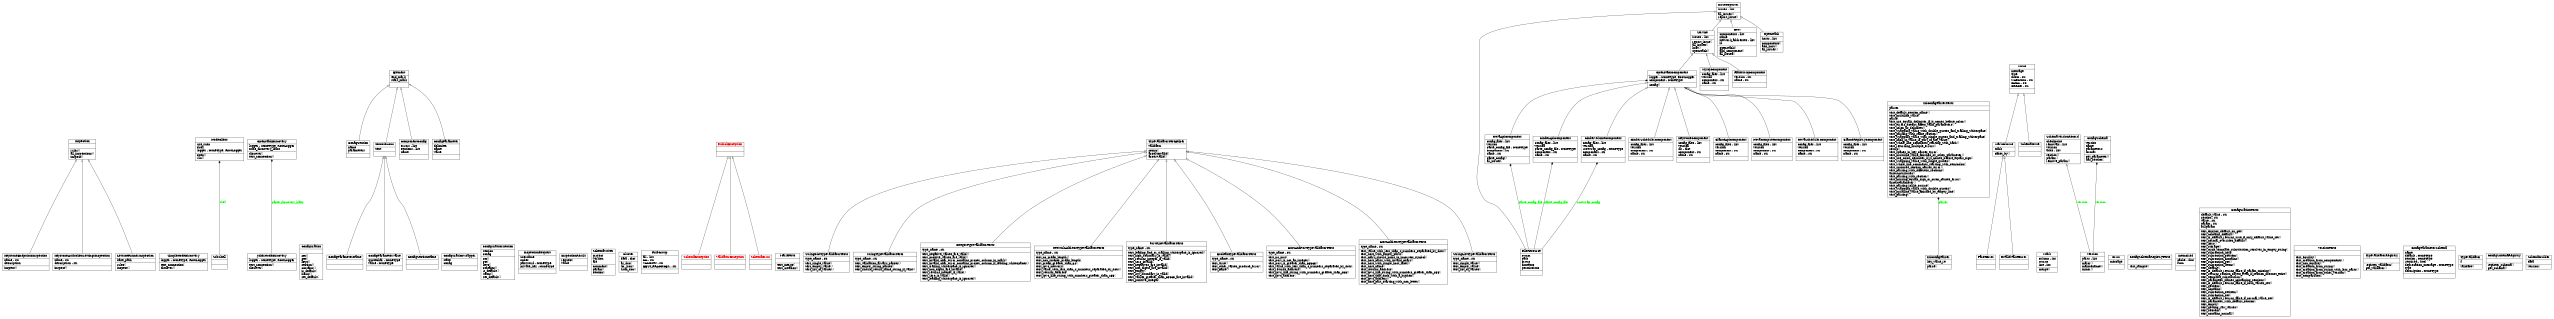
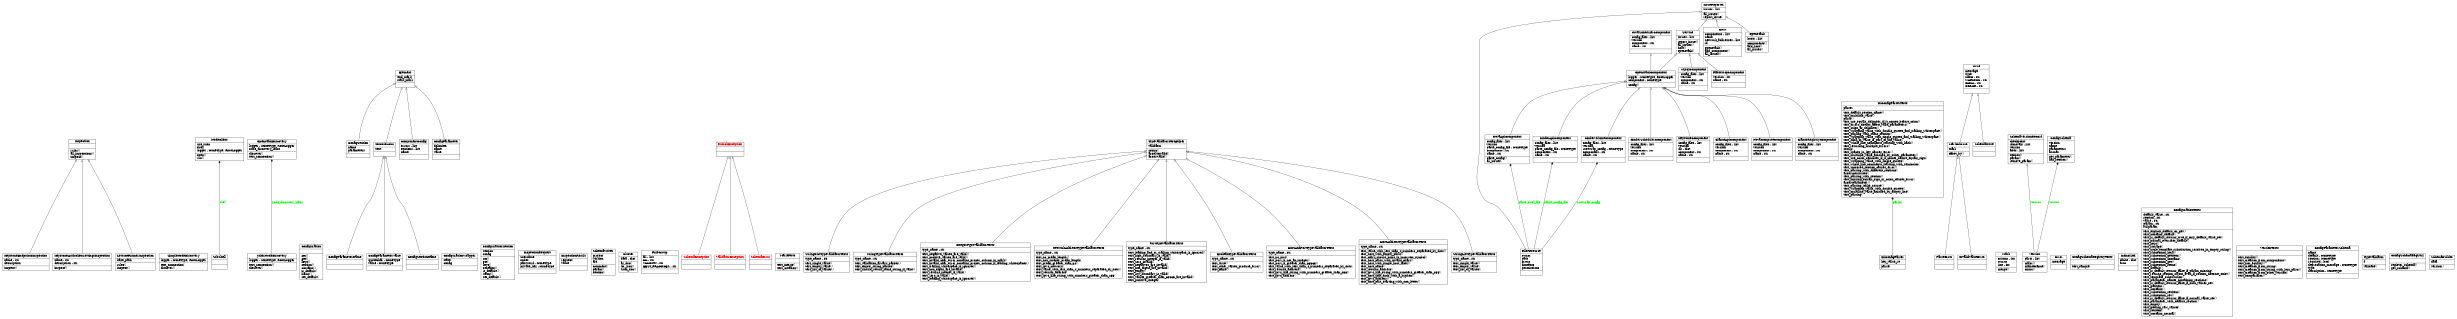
  digraph {
    rankdir=BT
    node [shape=record]
    edge [arrowhead=empty arrowtail=none]
    n1 [label="{KeystoneEndpointsInspection|name : str\ldescription\l|inspect()\l}"]
    n2 [label="{Inspection|\l|rules()\lall_inspections()\linspect()\l}"]
    n3 [label="{SimpleNodeDiscovery|logger : NoneType, RootLogger\l|test_connection()\ldiscover()\l}"]
    n4 [label="{SshShell|\l|}"]
    n5 [label="{NodeClient|use_sudo\lshell\llogger : NoneType, RootLogger\l|open()\lrun()\l}"]
    n6 [label="{JokerNodeDiscovery|logger : NoneType, RootLogger\l|test_connection()\ldiscover()\l}"]
    n7 [label="{OpenstackDiscovery|logger : NoneType, RootLogger\lnode_discovery_klass\l|discover()\ltest_connection()\l}"]
    n8 [label="{KeystoneAuthtokenSettingsInspection|name : str\ldescription : str\l|inspect()\l}"]
    n9 [label="{LettuceRunnerInspection|base_path\l|rules()\linspect()\l}"]
    n10 [label="{Configuration|\l|set()\lget()\lkeys()\lsection()\lcontains()\lis_default()\litems()\lset_default()\l}"]
    n11 [label="{ConfigSection|name\lparameters\l|}"]
    n12 [label="{Element|end_mark\lstart_mark\l|}"]
    n13 [label="{TextElement|text\l|}"]
    n14 [label="{ComponentConfig|errors : list\lsections : list\lname\l|}"]
    n15 [label="{ConfigurationWrapper|state\lconfig\l|}"]
    n16 [label="{ConfigParameterName|\l|}"]
    n17 [label="{ConfigParameterValue|quotechar : NoneType\lvalue : NoneType\l|}"]
    n18 [label="{ConfigSectionName|\l|}"]
    n19 [label="{ConfigurationSection|section\lconfig\l|set()\lget()\lkeys()\lcontains()\lis_default()\litems()\lset_default()\l}"]
    n20 [label="{ConfigParameter|delimiter\lname\lvalue\l|}"]
    n21 [label="{InspectionRequest|username\lnodes\lpassword : NoneType\lprivate_key : NoneType\l|}"]
    n22 [label="{InspectionResult|request\lvalue\l|}"]
    n23 [label="{SchemaWriter|project\lversion\lfile\l|comment()\lparam()\lsection()\l}"]
    n24 [label="{Cluster|data : dict\l|as_doc()\lfor_json()\lfrom_doc()\l}"]
    n25 [label="{RuleGroup|all : list\lHA : str\lVALIDITY : str\lBEST_PRACTICES : str\l|}"]
    n26 [fontcolor=red label="{RubickException|\l|}"]
    n27 [fontcolor=red label="{SchemaException|\l|}"]
    n28 [fontcolor=red label="{ValidatorException|\l|}"]
    n29 [label="{MarkTests|\l|test_merge()\ltest_creation()\l}"]
    n30 [label="{StringDictTypeValidatorTests|type_name : str\l|test_single_value()\ltest_empty_value()\ltest_list_of_values()\l}"]
    n31 [label="{TypeValidatorTestHelper|validator\l|setUp()\lassertInvalid()\lassertValid()\l}"]
    n32 [label="{StringTypeValidatorTests|type_name : str\l|test_validation_always_passes()\ltest_empty_string_passes()\ltest_should_return_same_string_if_valid()\l}"]
    n33 [label="{IntegerTypeValidatorTests|type_name : str\l|test_negative_values_are_valid()\ltest_positive_values_are_valid()\ltest_invalid_char_error_contains_proper_column_in_mark()\ltest_invalid_char_error_contains_proper_column_if_leading_whitespaces()\ltest_trailing_whitespace_is_ignored()\ltest_non_digits_are_invalid()\ltest_returns_integer_if_valid()\ltest_zero_is_valid()\ltest_leading_whitespace_is_ignored()\l}"]
    n34 [label="{NetworkAddressTypeValidatorTests|type_name : str\l|test_no_prefix_length()\ltest_non_integer_prefix_length()\ltest_prefix_greater_than_32()\ltest_ipv4_network()\ltest_value_with_less_than_4_numbers_separated_by_dots()\ltest_returns_address()\ltest_ipv4_like_string_with_numbers_greater_than_255()\l}"]
    n35 [label="{PortTypeValidatorTests|type_name : str\l|test_leading_and_or_trailing_whitespace_is_ignored()\ltest_high_boundary_is_valid()\ltest_returns_integer_if_valid()\ltest_zero_invalid()\ltest_negatives_are_invalid()\ltest_non_digits_are_invalid()\ltest_empty()\ltest_low_boundary_is_valid()\ltest_values_greater_than_65535_are_invalid()\ltest_positive_integer()\l}"]
    n36 [label="{BooleanTypeValidatorTests|type_name : str\l|test_True()\ltest_other_values_produce_error()\ltest_False()\l}"]
    n37 [label="{HostAndPortTypeValidatorTests|type_name : str\l|test_no_port()\ltest_port_is_not_an_integer()\ltest_port_is_greater_than_65535()\ltest_value_with_less_than_4_numbers_separated_by_dots()\ltest_returns_address()\ltest_ipv4_like_string_with_numbers_greater_than_255()\ltest_ipv4_address()\l}"]
    n38 [label="{HostAddressTypeValidatorTests|type_name : str\l|test_value_with_less_than_4_numbers_separated_by_dots()\ltest_host_with_empty_parts()\ltest_mark_should_point_to_incorrect_symbol()\ltest_host_parts_with_invalid_chars()\ltest_host_with_single_host_label()\ltest_host_name()\ltest_returns_address()\ltest_ipv4_like_string_with_numbers_greater_than_255()\ltest_host_that_ends_with_a_hyphen()\ltest_ipv4_address()\ltest_host_part_starting_with_non_letter()\l}"]
    n39 [label="{StringListTypeValidatorTests|type_name : str\l|test_single_value()\ltest_empty_value()\ltest_list_of_values()\l}"]
    n40 [label="{FileResource|owner\lpath\lgroup\lcontents\lpermissions\l|}"]
    n41 [label="{IssueReporter|issues : list\l|all_issues()\lreport_issue()\l}"]
    n42 [label="{NovaApiComponent|config_files : list\lversion\lpaste_config_file : NoneType\lcomponent : str\lname : str\l|paste_config()\lall_issues()\l}"]
    n43 [label="{CinderApiComponent|config_files : list\lversion\lpaste_config_file : NoneType\lcomponent : str\lname : str\l|}"]
    n44 [label="{CinderVolumeComponent|config_files : list\lversion\lrootwrap_config : NoneType\lcomponent : str\lname : str\l|}"]
    n45 [label="{OpenstackComponent|logger : NoneType, RootLogger\lcomponent : NoneType\l|config()\l}"]
    n46 [label="{CinderSchedulerComponent|config_files : list\lversion\lcomponent : str\lname : str\l|}"]
    n47 [label="{Service|issues : list\l|report_issue()\lall_issues()\lhost()\lopenstack()\l}"]
    n48 [label="{MysqlComponent|config_files : list\lversion\lcomponent : str\lname : str\l|}"]
    n49 [label="{Host|components : list\lname\lnetwork_addresses : list\lid\l|openstack()\ladd_component()\lall_issues()\l}"]
    n50 [label="{KeystoneComponent|config_files : list\lversion\ldb : dict\lcomponent : str\lname : str\l|}"]
    n51 [label="{GlanceApiComponent|config_files : list\lversion\lcomponent : str\lname : str\l|}"]
    n52 [label="{NovaComputeComponent|config_files : list\lversion\lcomponent : str\lname : str\l|}"]
    n53 [label="{NovaSchedulerComponent|config_files : list\lversion\lcomponent : str\lname : str\l|}"]
    n54 [label="{RabbitMqComponent|version : str\lname : str\l|}"]
    n55 [label="{GlanceRegistryComponent|config_files : list\lversion\lcomponent : str\lname : str\l|}"]
    n56 [label="{Openstack|hosts : list\l|components()\ladd_host()\lall_issues()\l}"]
    n57 [label="{IniConfigParser|key_value_re\l|parse()\l}"]
    n58 [label="{IniConfigParserTests|parser\l|test_default_section_name()\ltest_multiline_value()\lparse()\ltest_use_equals_delimiter_if_it_comes_before_colon()\ltest_errors_doesnt_affect_valid_parameters()\ltest_colon_as_delimiter()\ltest_wrapping_value_with_double_quotes_and_trailing_whitespace()\ltest_parsing_with_same_section()\ltest_wrapping_value_with_single_quotes_and_trailing_whitespace()\ltest_hash_in_value_is_part_of_the_value()\ltest_whole_line_comments_starting_with_hash()\ltest_returning_multiple_errors()\lsetUp()\ltest_spaces_in_key_causes_error()\ltest_multiline_value_finished_by_other_parameter()\ltest_use_colon_delimiter_if_it_comes_before_equals_sign()\ltest_wrapping_value_with_single_quotes()\ltest_whole_line_comments_starting_with_semicolon()\ltest_unclosed_section_causes_error()\ltest_parsing_with_different_sections()\lassertAttributes()\ltest_parsing_with_section()\ltest_missing_equals_sign_or_colon_causes_error()\lassertParameter()\ltest_parsing_iolike_source()\ltest_wrapping_value_with_double_quotes()\ltest_multiline_value_finished_by_empty_line()\ltest_parsing()\l}"]
    n59 [label="{Issue|message\ltype\lINFO : str\lWARNING : str\lFATAL : str\lERROR : str\l|}"]
    n60 [label="{MarkedIssue|mark\l|offset_by()\l}"]
    n61 [label="{Mark|column : int\lsource\lline : int\l|merge()\l}"]
    n62 [label="{Version|parts : list\l|major()\lmaintenance()\lminor()\l}"]
    n63 [label="{SchemaVersionRecord|checkpoint\lremovals : list\lversion\ladds : list\l|section()\lparam()\lremove_param()\l}"]
    n64 [label="{ConfigSchema|version\lname\lparameters\lformat\l|get_parameter()\lhas_section()\l}"]
    n65 [label="{Error|message\l|}"]
    n66 [label="{ConfigSchemaRegistryTests|\l|test_sample()\l}"]
    n67 [label="{memoized|cache : dict\lfunc\l|}"]
    n68 [label="{ConfigurationTests|default_value : str\lsection : str\lvalue : str\lparam : str\lfullparam\l|test_explicit_default_on_get()\ltest_contains_default()\ltest_is_default_returns_true_if_only_default_value_set()\ltest_normal_overrides_default()\ltest_keys()\ltest_storage()\ltest_cycle_template_substitution_resolves_in_empty_string()\ltest_subsection_keys()\ltest_subsection_getitem()\ltest_subsection_contains()\ltest_subsection_get()\ltest_subsection_items()\ltest_default()\ltest_is_default_returns_false_if_param_missing()\ltest_returns_section_object_even_if_section_doesnot_exist()\ltest_template_substitution()\ltest_parameter_names_containing_sections()\ltest_is_default_returns_false_if_both_values_set()\ltest_getitem()\ltest_contains()\ltest_subsection_setitem()\ltest_subsection_set()\ltest_is_default_returns_false_if_normal_value_set()\ltest_parameter_with_default_section()\ltest_empty()\ltest_getting_raw_values()\ltest_setitem()\ltest_contains_normal()\l}"]
    n69 [label="{VersionTests|\l|test_equility()\ltest_creation_from_components()\ltest_non_equility()\ltest_creation_from_string()\ltest_creation_from_string_with_less_parts()\ltest_creation_from_other_version()\ltest_comparision()\l}"]
    n70 [label="{ParseError|\l|}"]
-   n71 [label="{TypeValidatorRegistry|\l|register_validator()\lget_validator()\l}"]
    n72 [label="{ConfigParameterSchema|name\ldefault : NoneType\lsection : NoneType\lrequired : bool\ldeprecation_message : NoneType\ltype\ldescription : NoneType\l|}"]
    n73 [label="{TypeValidator|f\l|validate()\l}"]
    n74 [label="{ConfigSchemaRegistry|\l|register_schema()\lget_schema()\l}"]
    n75 [label="{InvalidValueError|\l|}"]
    n76 [label="{SchemaBuilder|data\l|version()\l}"]
    n77 [fontcolor=red label="{SchemaError|\l|}"]
    n78 [label="{SchemaIssue|\l|}"]
    n1 -> n2
    n4 -> n5 [arrowhead=diamond fontcolor=green label=shell style=solid]
-   n6 -> n7 [arrowhead=diamond fontcolor=green label=paste_discovery_klass style=solid]
+   n6 -> n7 [arrowhead=diamond fontcolor=green label=node_discovery_klass style=solid]
    n8 -> n2
    n9 -> n2
    n11 -> n12
    n13 -> n12
    n14 -> n12
    n16 -> n13
    n17 -> n13
    n18 -> n13
    n20 -> n12
    n27 -> n26
    n28 -> n26
    n30 -> n31
    n32 -> n31
    n33 -> n31
    n34 -> n31
    n35 -> n31
    n36 -> n31
    n37 -> n31
    n38 -> n31
    n39 -> n31
    n40 -> n41
-   n40 -> n42 [arrowhead=diamond fontcolor=green label=paste_config_file style=solid]
+   n40 -> n42 [arrowhead=diamond fontcolor=green label=paste_shell_file style=solid]
    n40 -> n43 [arrowhead=diamond fontcolor=green label=paste_config_file style=solid]
    n40 -> n44 [arrowhead=diamond fontcolor=green label=rootwrap_config style=solid]
-   n42 -> n45 [arrowhead=diamond]
+   n42 -> n45
    n43 -> n45
    n44 -> n45
    n45 -> n47
    n46 -> n45
    n47 -> n41
    n48 -> n47
    n49 -> n41
    n50 -> n45
    n51 -> n45
    n52 -> n45
-   n53 -> n45
+   n45 -> n53
    n54 -> n47
    n55 -> n45
    n56 -> n41
    n57 -> n58 [arrowhead=diamond fontcolor=green label=parser style=solid]
    n60 -> n59
    n62 -> n63 [fontcolor=green label=version style=solid]
    n62 -> n64 [arrowhead=diamond fontcolor=green label=version style=solid]
    n70 -> n60
    n75 -> n60
    n77 -> n26
    n78 -> n59
  }
